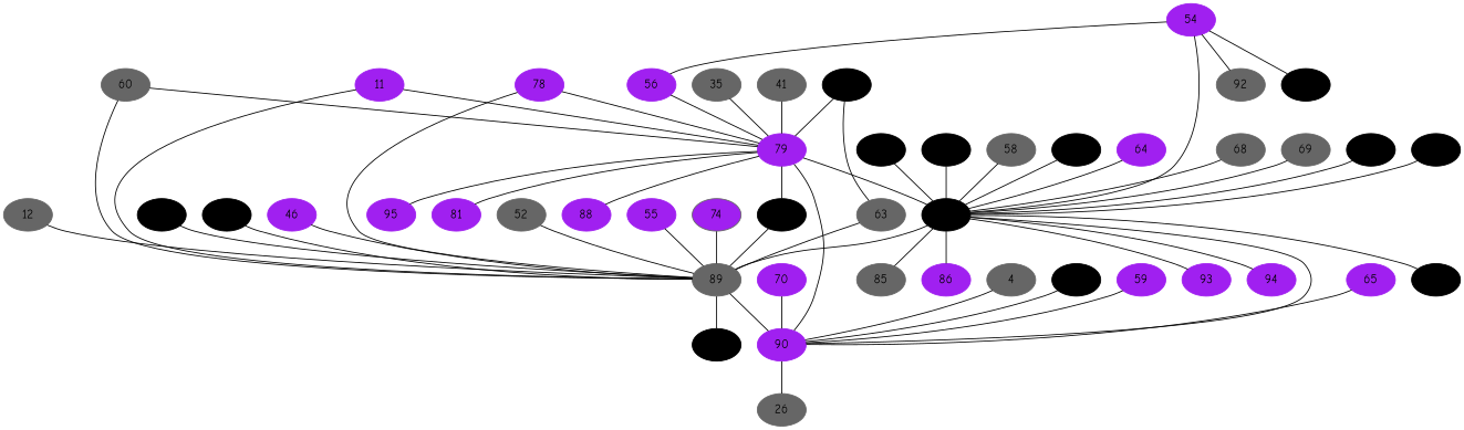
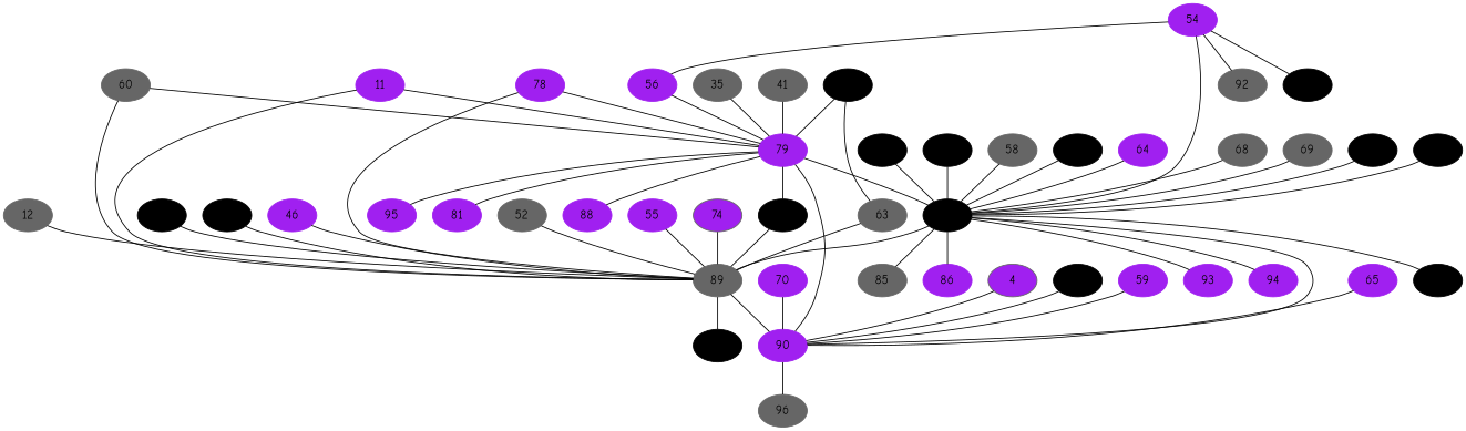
  graph {
    fontname="Comic Neue"
    node [color=purple fontname="Comic Neue" style=filled]
    edge [fontname="Comic Neue"]
    90 [super="+30+22"]
-   96 [color=gray40 label=26]
-   4 [color=gray40]
+   96 [color=gray40]
+   4 [color=gray40 fillcolor=purple]
    89 [color=gray40 super="+57+82"]
    91 [color=black]
    12 [color=gray40]
    63 [color=gray40 super="+20"]
    27 [color=black]
    79 [super="+11+21+10"]
    83 [color=black super="+50+80"]
    81
    87 [color=black]
    88 [super="+72"]
    95
    84 [color=black]
    85 [color=gray40]
    86
    93
    94
    28 [color=black]
    31 [color=black]
    35 [color=gray40]
    38 [color=black]
    n24 [label=59]
    40 [color=black]
    41 [color=gray40]
    44 [color=black]
    46
    n29 [label=11 super="+32"]
    52 [color=gray40]
    54 [super="+47+34+49"]
    56
    66 [color=black]
    92 [color=gray40 super="+67"]
    55
    58 [color=gray40]
    60 [color=gray40 super="+25"]
    61 [color=black]
    64
    65
    68 [color=gray40]
    69 [color=gray40]
    70
    71 [color=black super="+53"]
    74 [color=gray40 fillcolor=purple super="+73"]
    75 [color=black]
    78
    90 -- 96
    4 -- 90
    89 -- 90 [weight=9]
    89 -- 91 [weight=2]
    12 -- 89
    63 -- 89 [weight=2]
    27 -- 63
    27 -- 79 [weight=2]
    79 -- 90 [weight=4]
    79 -- 83 [weight=11]
    79 -- 81
    79 -- 87
    79 -- 88
    79 -- 95
    83 -- 90
    83 -- 89 [weight=6]
    83 -- 84
    83 -- 85
    83 -- 86
    83 -- 93
    83 -- 94
    87 -- 89
    28 -- 83
    31 -- 90
    35 -- 79
    38 -- 83
    n24 -- 90
    40 -- 89
    41 -- 79
    44 -- 89
    46 -- 89
    n29 -- 89
    n29 -- 79
    52 -- 89
    54 -- 83 [weight=3]
    54 -- 56
    54 -- 66
    54 -- 92
    56 -- 79
    55 -- 89
    58 -- 83
    60 -- 89
    60 -- 79
    61 -- 83
    64 -- 83
    65 -- 90
    68 -- 83
    69 -- 83
    70 -- 90
    71 -- 83
    74 -- 89
    75 -- 83
    78 -- 89
    78 -- 79
  }
